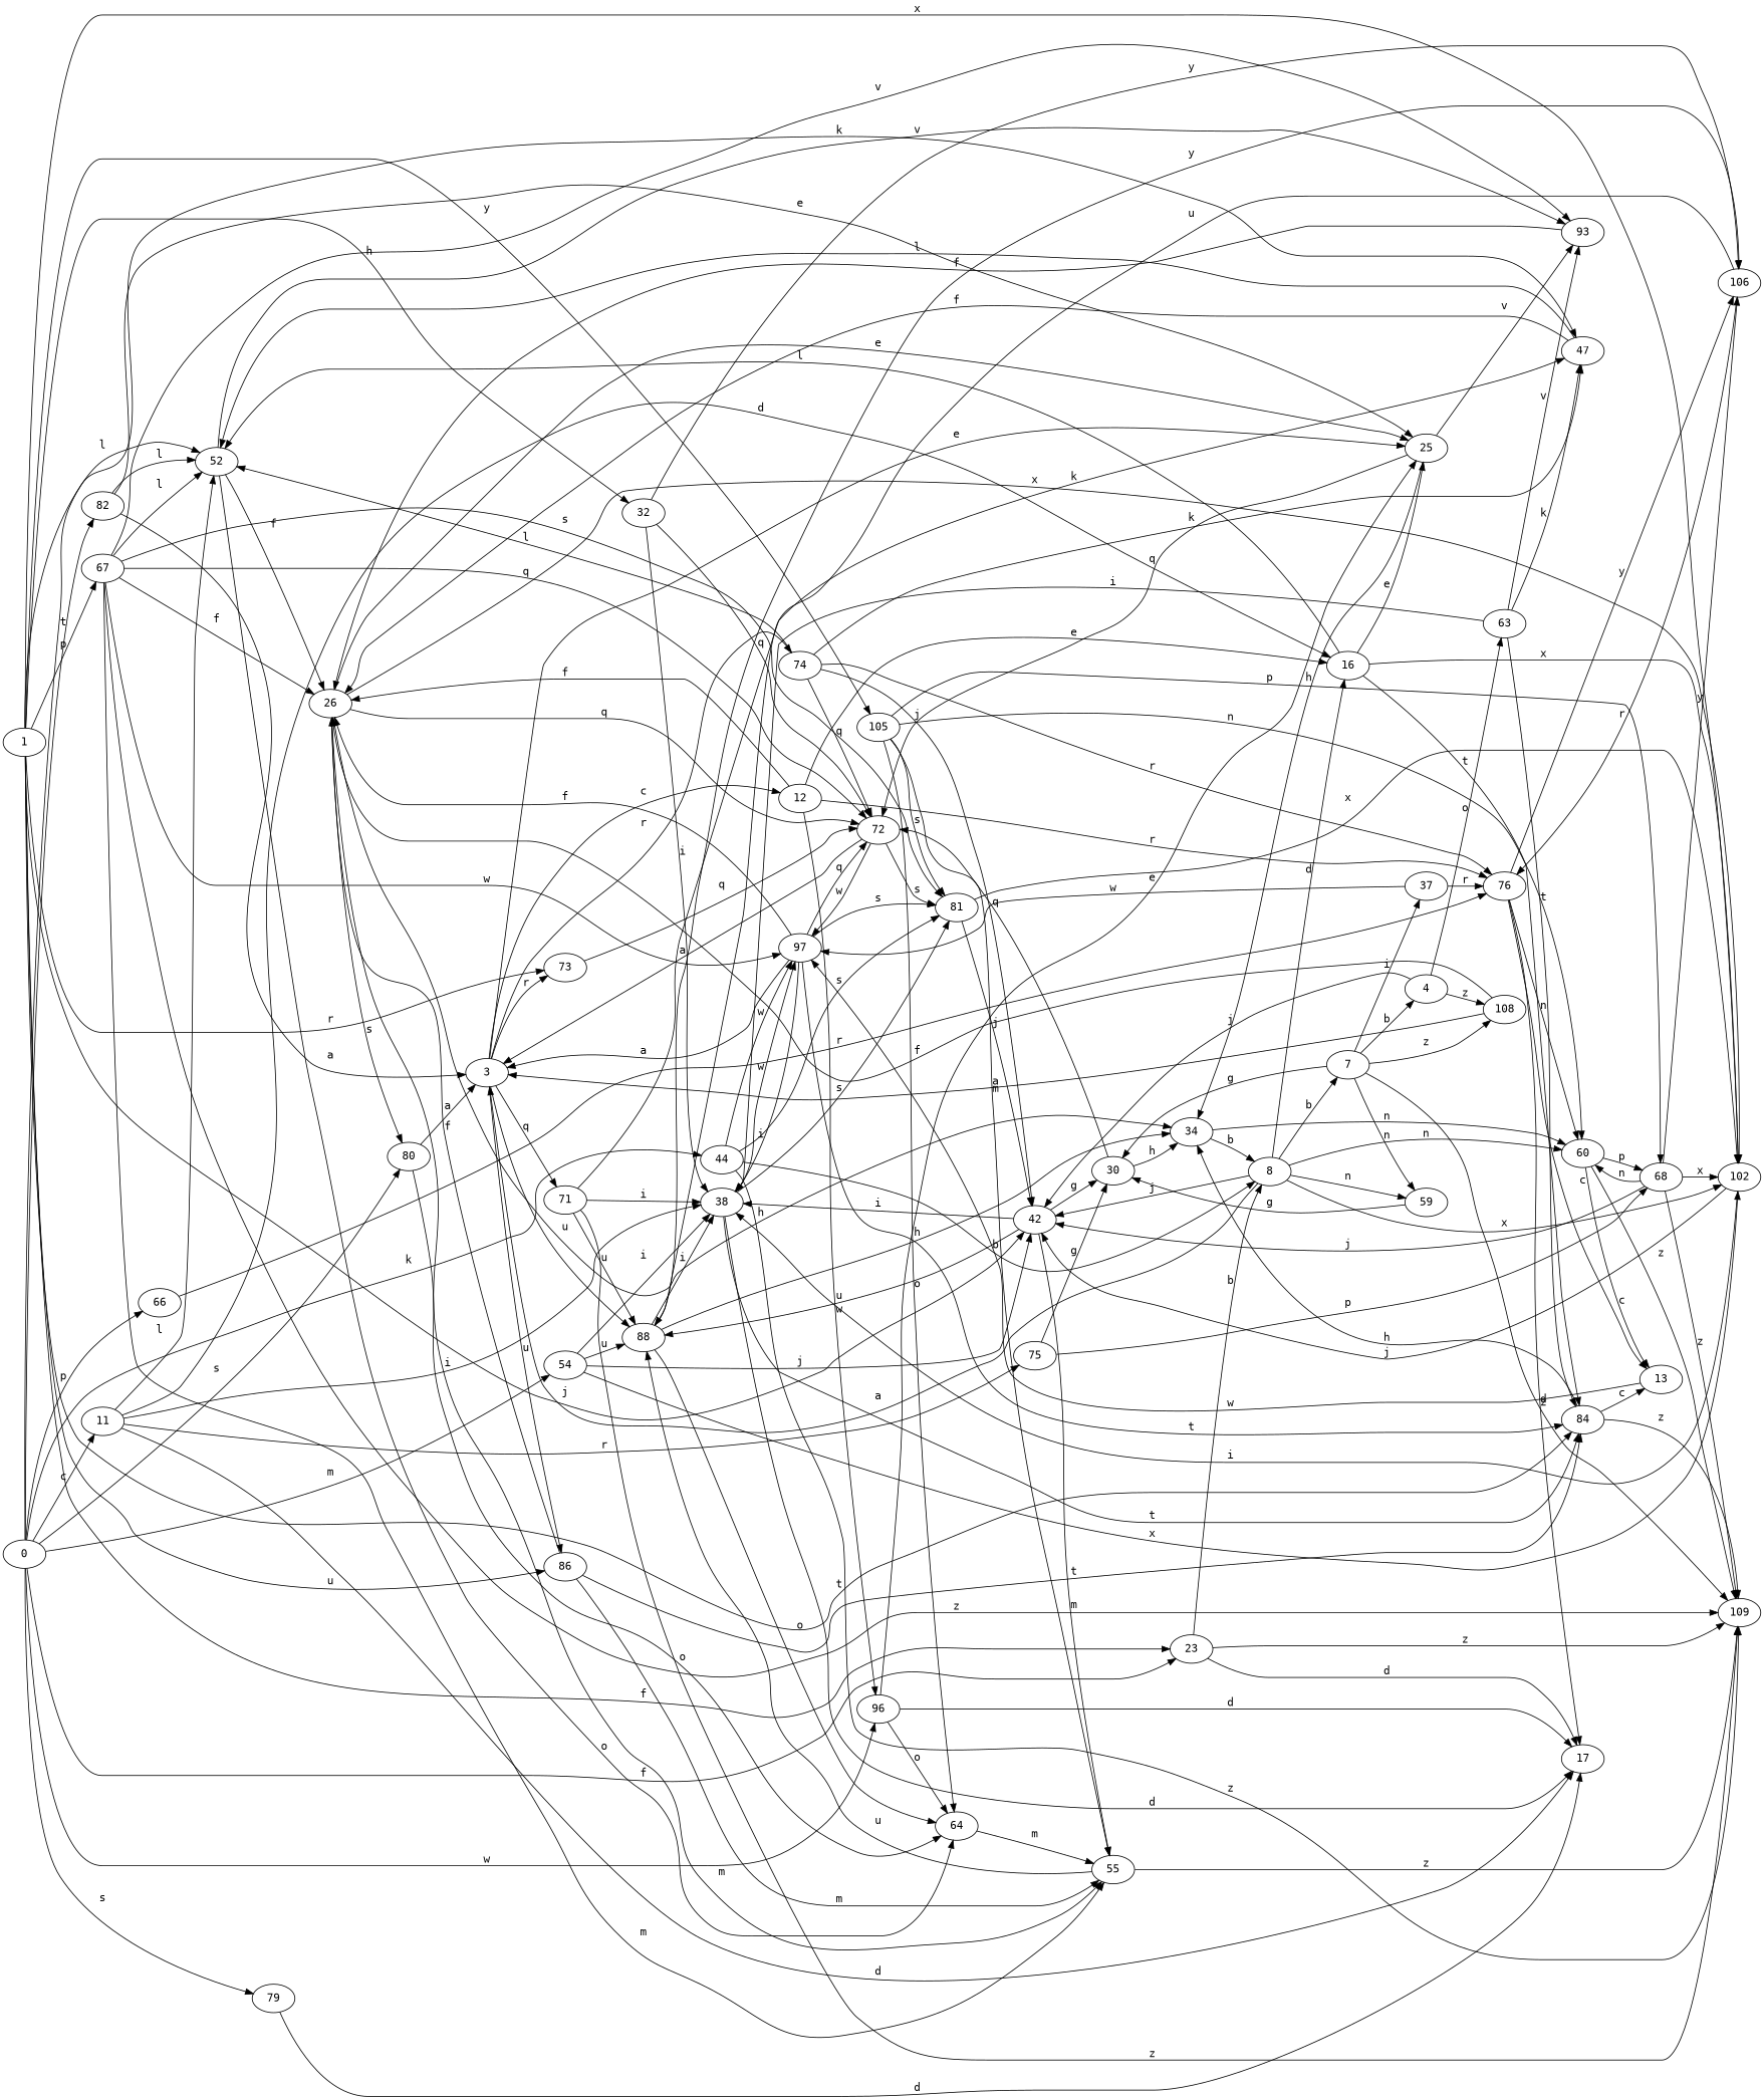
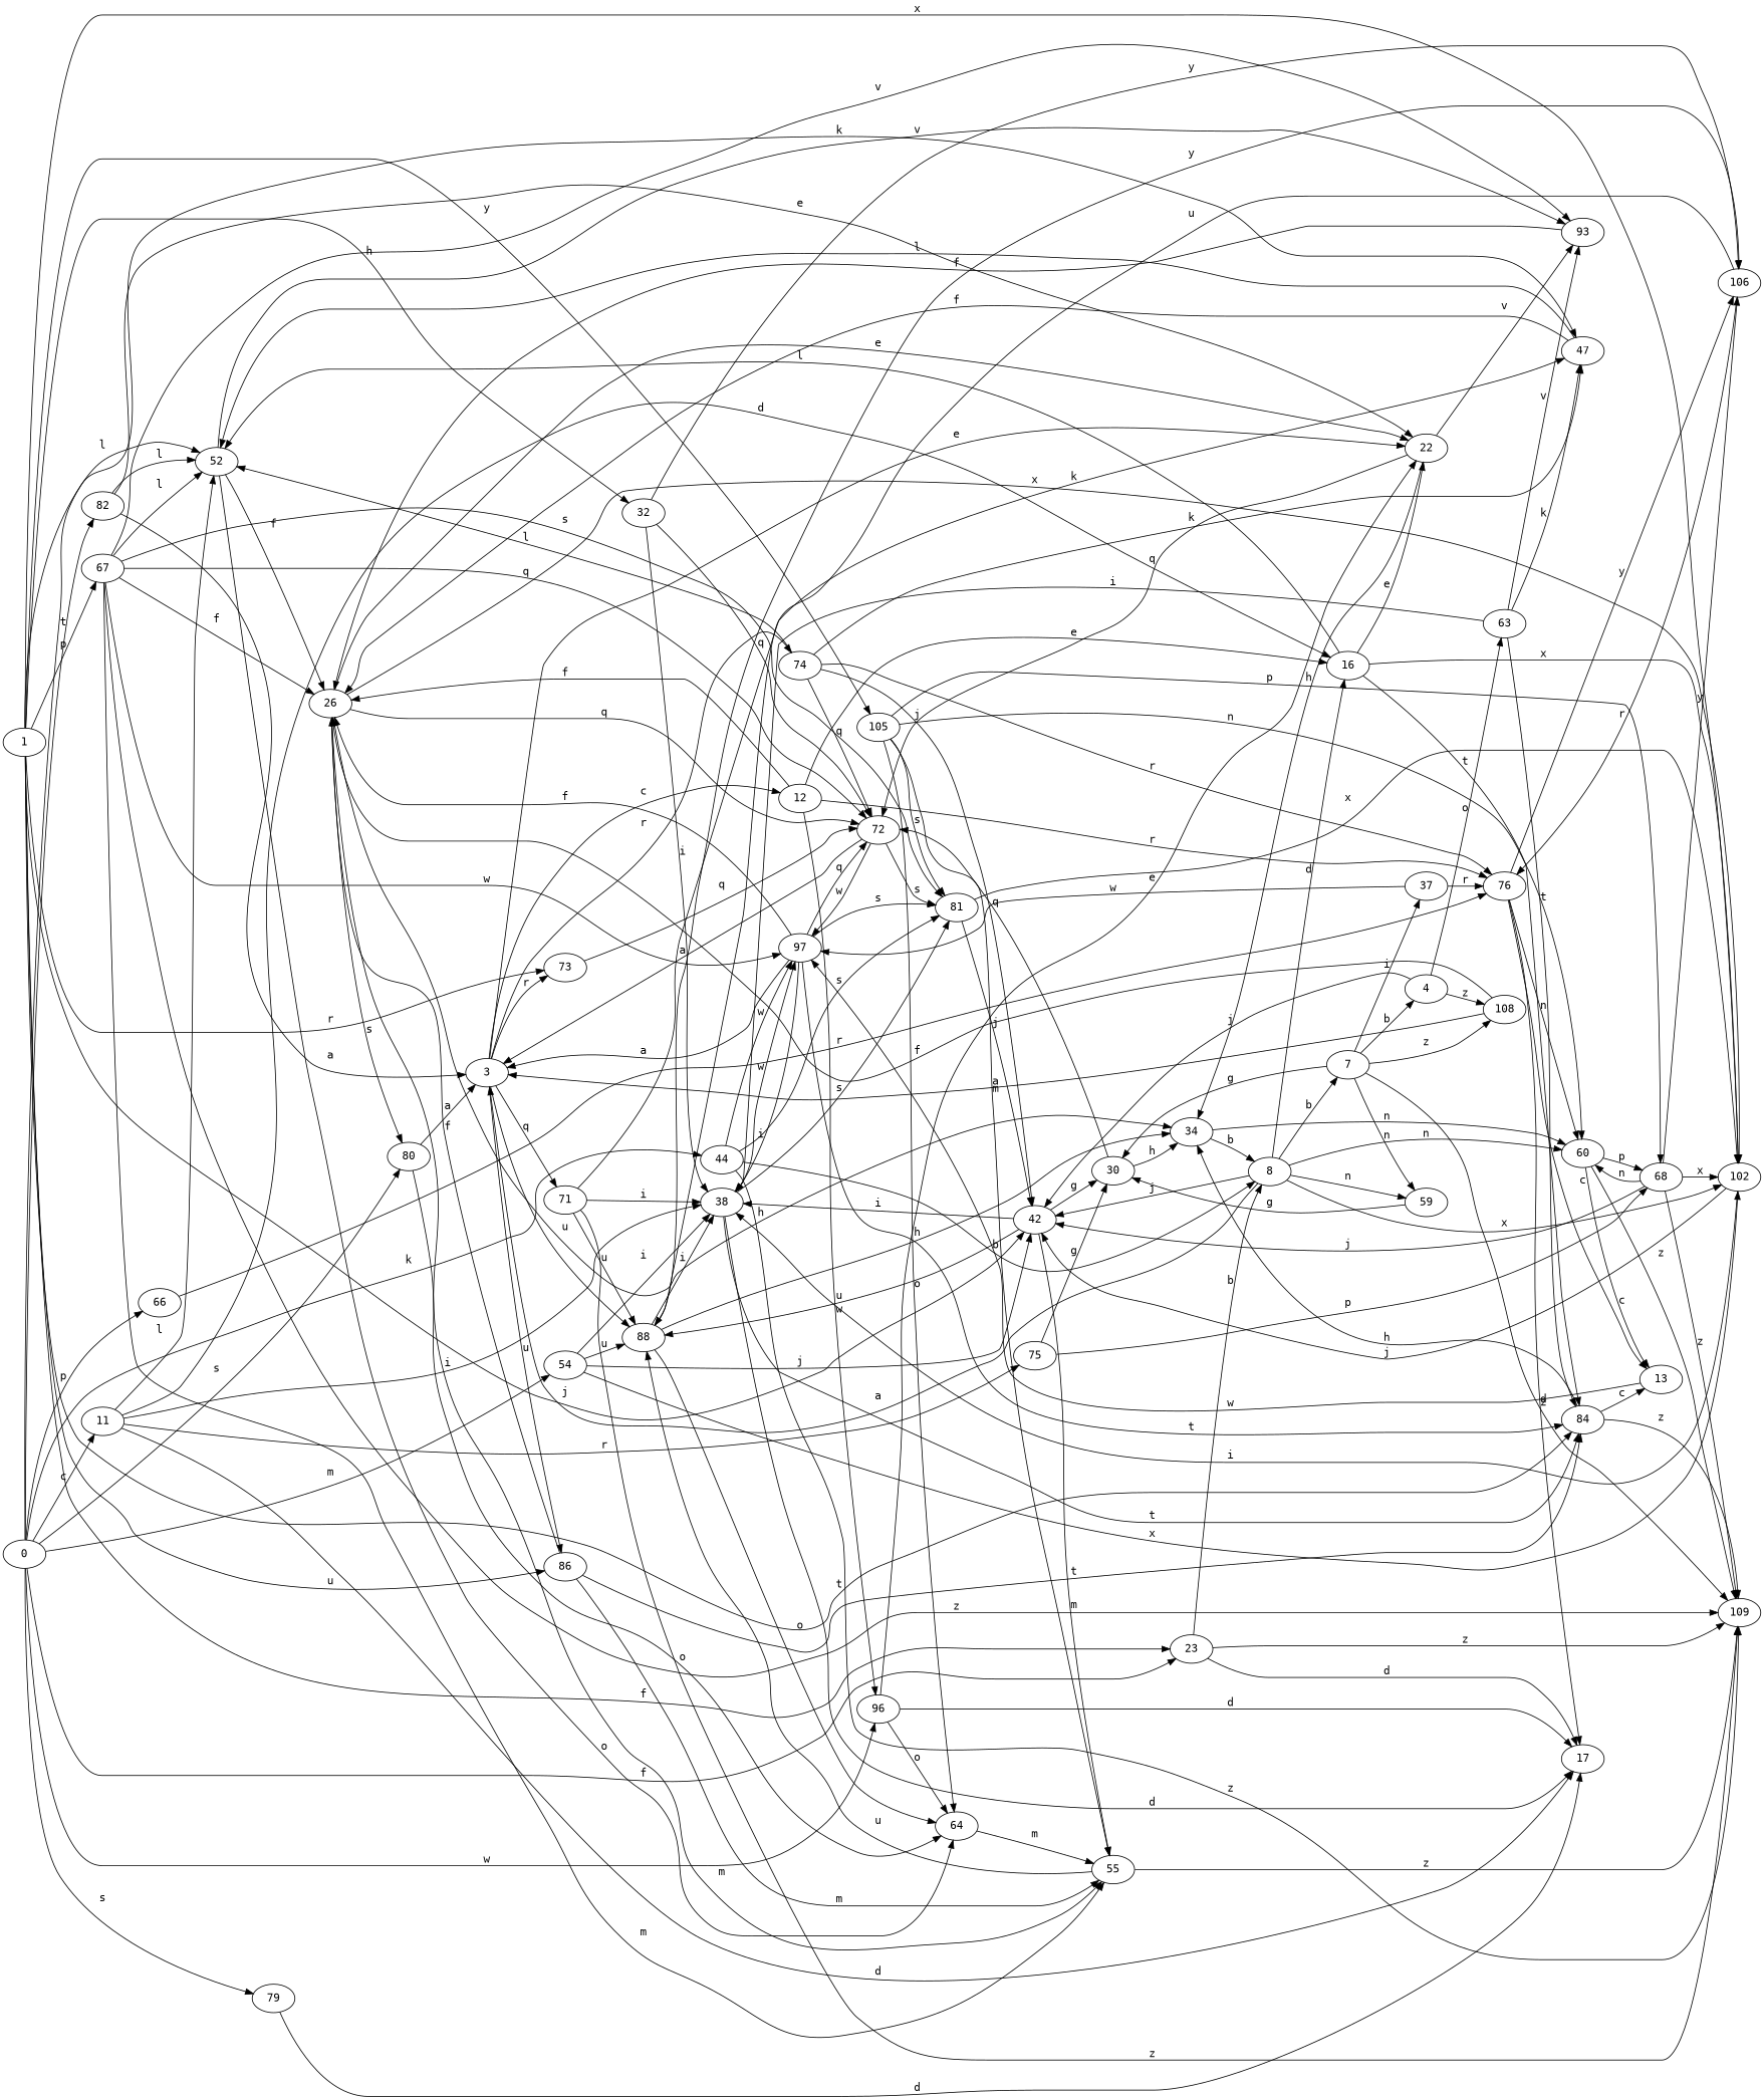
  strict digraph {
    fontname="DejaVu Sans Mono"
    rankdir=LR
    node [fontname="DejaVu Sans Mono"]
    edge [fontname="DejaVu Sans Mono"]
    0
    11
    23
    44
    47
    54
    66
    79
    80
    82
    96
    52
    16
    17
    38
    75
    109
    8
    97
    81
    26
    42
    102
    88
    76
    3
    64
-   22 [label=25]
+   22
    1
    32
    67
    73
    84
    86
    105
    72
    106
    30
    55
    93
    13
    34
    60
    68
    12
    71
    74
    4
    63
    108
    7
    37
    59
    0 -> 11 [label=c]
    0 -> 23 [label=f]
    0 -> 44 [label=k]
    0 -> 47 [label=k]
    0 -> 54 [label=m]
    0 -> 66 [label=p]
    0 -> 79 [label=s]
    0 -> 80 [label=s]
    0 -> 82 [label=t]
    0 -> 96 [label=w]
    11 -> 52 [label=l]
    11 -> 16 [label=d]
    11 -> 17 [label=d]
    11 -> 38 [label=i]
    11 -> 75 [label=r]
    23 -> 17 [label=d]
    23 -> 109 [label=z]
    23 -> 8 [label=b]
    44 -> 109 [label=z]
    44 -> 8 [label=b]
    44 -> 97 [label=w]
    44 -> 81 [label=s]
    47 -> 52 [label=l]
    47 -> 26 [label=f]
    54 -> 38 [label=i]
    54 -> 42 [label=j]
    54 -> 102 [label=x]
    54 -> 88 [label=u]
    66 -> 76 [label=r]
    79 -> 17 [label=d]
    80 -> 3 [label=a]
    80 -> 64 [label=o]
    82 -> 52 [label=l]
    82 -> 3 [label=a]
    82 -> 22 [label=e]
    96 -> 17 [label=d]
    96 -> 64 [label=o]
    96 -> 22 [label=e]
    52 -> 26 [label=f]
    52 -> 64 [label=o]
    52 -> 93 [label=v]
    16 -> 52 [label=l]
    16 -> 102 [label=x]
    16 -> 22 [label=e]
    16 -> 84 [label=t]
    38 -> 17 [label=d]
    38 -> 97 [label=w]
    38 -> 81 [label=s]
    38 -> 84 [label=t]
    75 -> 30 [label=g]
    75 -> 68 [label=p]
    8 -> 16 [label=d]
    8 -> 42 [label=j]
    8 -> 102 [label=x]
    8 -> 3 [label=a]
    8 -> 60 [label=n]
    8 -> 7 [label=b]
    8 -> 59 [label=n]
    97 -> 38 [label=i]
    97 -> 81 [label=s]
    97 -> 26 [label=f]
    97 -> 3 [label=a]
    97 -> 84 [label=t]
    97 -> 72 [label=q]
    81 -> 42 [label=j]
    81 -> 102 [label=x]
    26 -> 80 [label=s]
    26 -> 102 [label=x]
    26 -> 22 [label=e]
    26 -> 72 [label=q]
    26 -> 55 [label=m]
    26 -> 34 [label=h]
    42 -> 38 [label=i]
    42 -> 88 [label=u]
    42 -> 30 [label=g]
    42 -> 55 [label=m]
    102 -> 38 [label=i]
    102 -> 42 [label=j]
    88 -> 38 [label=i]
    88 -> 64 [label=o]
    88 -> 106 [label=y]
    88 -> 34 [label=h]
    76 -> 17 [label=d]
    76 -> 106 [label=y]
    76 -> 13 [label=c]
    76 -> 60 [label=n]
    3 -> 88 [label=u]
    3 -> 22 [label=e]
    3 -> 73 [label=r]
    3 -> 86 [label=u]
    3 -> 12 [label=c]
    3 -> 71 [label=q]
    3 -> 74 [label=r]
    64 -> 55 [label=m]
    22 -> 72 [label=q]
    22 -> 93 [label=v]
    22 -> 34 [label=h]
    1 -> 23 [label=f]
    1 -> 52 [label=l]
    1 -> 42 [label=j]
    1 -> 102 [label=x]
    1 -> 32 [label=h]
    1 -> 67 [label=p]
    1 -> 73 [label=r]
    1 -> 84 [label=t]
    1 -> 86 [label=u]
    1 -> 105 [label=y]
    32 -> 38 [label=i]
    32 -> 72 [label=q]
    32 -> 106 [label=y]
    67 -> 52 [label=l]
    67 -> 109 [label=z]
    67 -> 97 [label=w]
    67 -> 81 [label=s]
    67 -> 26 [label=f]
    67 -> 72 [label=q]
    67 -> 55 [label=m]
    67 -> 93 [label=v]
    73 -> 72 [label=q]
    84 -> 109 [label=z]
    84 -> 13 [label=c]
    84 -> 34 [label=h]
    86 -> 26 [label=f]
    86 -> 84 [label=t]
    86 -> 55 [label=m]
    105 -> 81 [label=s]
    105 -> 64 [label=o]
    105 -> 55 [label=m]
    105 -> 60 [label=n]
    105 -> 68 [label=p]
    72 -> 97 [label=w]
    72 -> 81 [label=s]
    72 -> 3 [label=a]
    106 -> 88 [label=u]
    106 -> 76 [label=r]
    30 -> 72 [label=q]
    30 -> 34 [label=h]
    55 -> 109 [label=z]
    55 -> 88 [label=u]
    93 -> 26 [label=f]
    13 -> 97 [label=w]
    34 -> 8 [label=b]
    34 -> 60 [label=n]
    60 -> 109 [label=z]
    60 -> 13 [label=c]
    60 -> 68 [label=p]
    68 -> 109 [label=z]
    68 -> 42 [label=j]
    68 -> 102 [label=x]
    68 -> 106 [label=y]
    68 -> 60 [label=n]
    12 -> 96 [label=w]
    12 -> 16 [label=e]
    12 -> 26 [label=f]
    12 -> 76 [label=r]
    71 -> 47 [label=k]
    71 -> 38 [label=i]
    71 -> 109 [label=z]
    71 -> 88 [label=u]
    74 -> 47 [label=k]
    74 -> 52 [label=l]
    74 -> 42 [label=j]
    74 -> 76 [label=r]
    74 -> 72 [label=q]
    4 -> 42 [label=j]
    4 -> 63 [label=o]
    4 -> 108 [label=z]
    63 -> 47 [label=k]
    63 -> 38 [label=i]
    63 -> 84 [label=t]
    63 -> 93 [label=v]
    108 -> 26 [label=f]
    108 -> 3 [label=a]
    7 -> 109 [label=z]
    7 -> 30 [label=g]
    7 -> 4 [label=b]
    7 -> 108 [label=z]
    7 -> 37 [label=i]
    7 -> 59 [label=n]
    37 -> 97 [label=w]
    37 -> 76 [label=r]
    59 -> 30 [label=g]
  }
